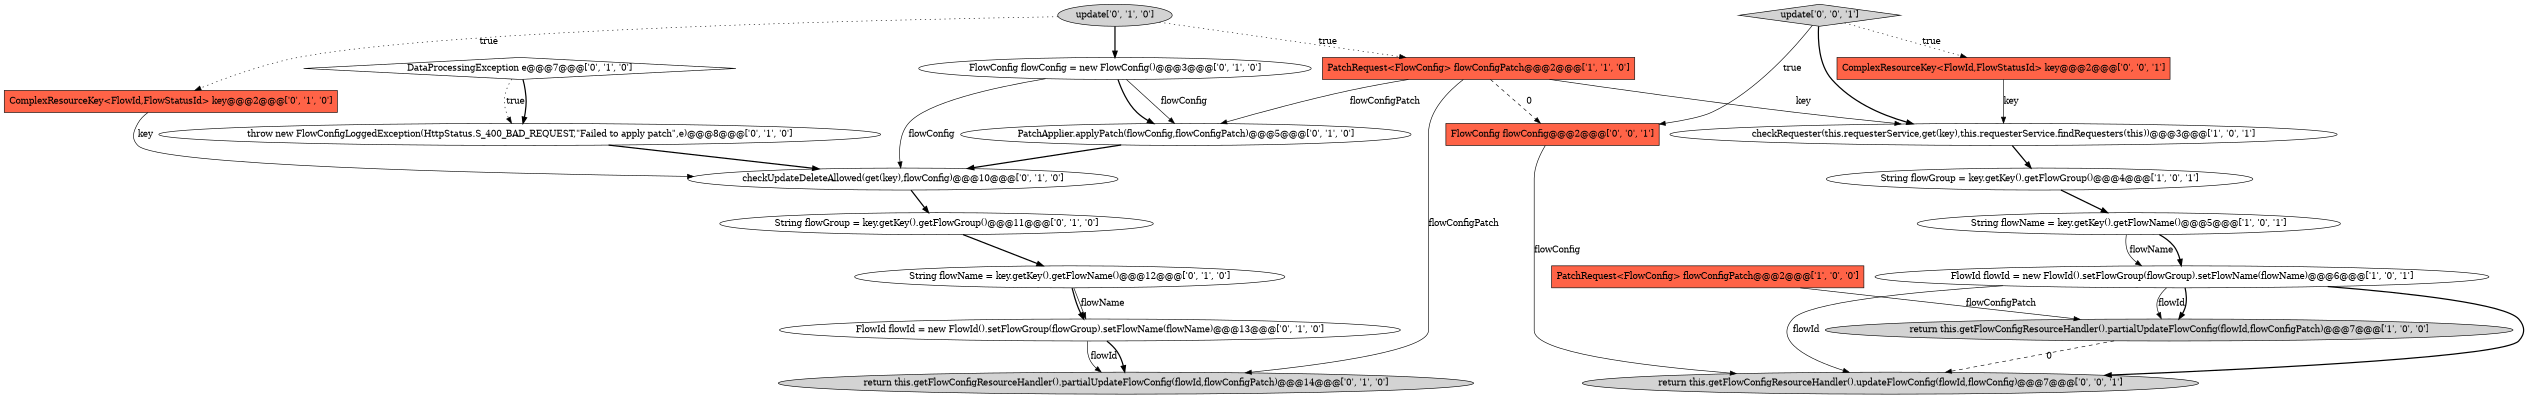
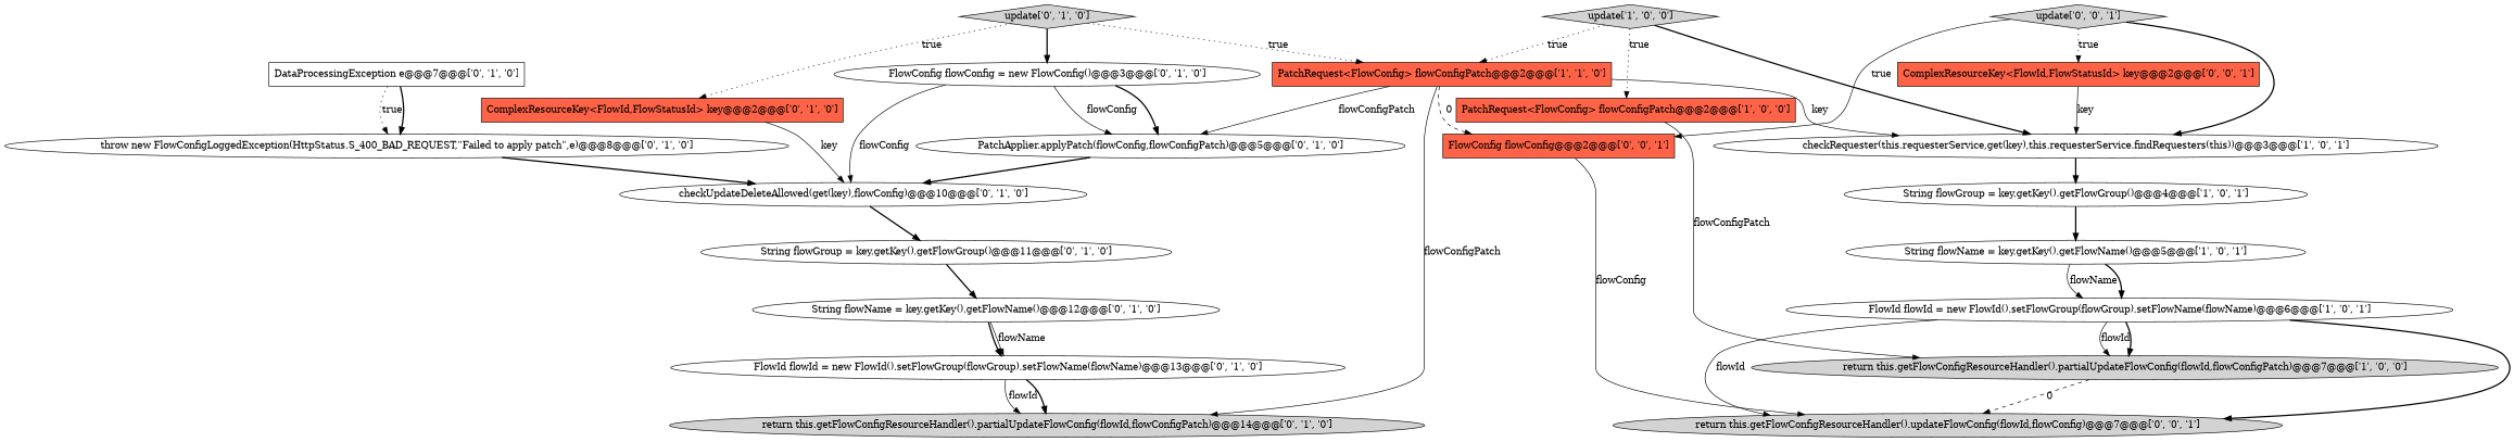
  digraph {
    node [fillcolor=white shape=ellipse style=filled]
    edge [style=bold]
    n1 [label="throw new FlowConfigLoggedException(HttpStatus.S_400_BAD_REQUEST,\"Failed to apply patch\",e)@@@8@@@['0', '1', '0']"]
    n2 [label="checkUpdateDeleteAllowed(get(key),flowConfig)@@@10@@@['0', '1', '0']"]
    n3 [label="String flowGroup = key.getKey().getFlowGroup()@@@11@@@['0', '1', '0']"]
    n4 [fillcolor=tomato label="FlowConfig flowConfig@@@2@@@['0', '0', '1']" shape=box]
    n5 [fillcolor=lightgray label="return this.getFlowConfigResourceHandler().updateFlowConfig(flowId,flowConfig)@@@7@@@['0', '0', '1']"]
    n6 [label="checkRequester(this.requesterService,get(key),this.requesterService.findRequesters(this))@@@3@@@['1', '0', '1']"]
    n7 [label="String flowGroup = key.getKey().getFlowGroup()@@@4@@@['1', '0', '1']"]
    n8 [label="String flowName = key.getKey().getFlowName()@@@5@@@['1', '0', '1']"]
    n9 [label="String flowName = key.getKey().getFlowName()@@@12@@@['0', '1', '0']"]
    n10 [label="FlowId flowId = new FlowId().setFlowGroup(flowGroup).setFlowName(flowName)@@@13@@@['0', '1', '0']"]
    n11 [fillcolor=lightgray label="return this.getFlowConfigResourceHandler().partialUpdateFlowConfig(flowId,flowConfigPatch)@@@14@@@['0', '1', '0']"]
    n12 [fillcolor=lightgray label="update['0', '0', '1']" shape=diamond]
    n13 [fillcolor=tomato label="ComplexResourceKey<FlowId,FlowStatusId> key@@@2@@@['0', '0', '1']" shape=box]
    n14 [fillcolor=lightgray label="return this.getFlowConfigResourceHandler().partialUpdateFlowConfig(flowId,flowConfigPatch)@@@7@@@['1', '0', '0']"]
    n15 [label="PatchApplier.applyPatch(flowConfig,flowConfigPatch)@@@5@@@['0', '1', '0']"]
    n16 [label="FlowId flowId = new FlowId().setFlowGroup(flowGroup).setFlowName(flowName)@@@6@@@['1', '0', '1']"]
-   n17 [fillcolor=lightgray label="update['0', '1', '0']"]
+   n17 [fillcolor=lightgray label="update['0', '1', '0']" shape=diamond]
    n18 [fillcolor=tomato label="ComplexResourceKey<FlowId,FlowStatusId> key@@@2@@@['0', '1', '0']" shape=box]
    n19 [label="FlowConfig flowConfig = new FlowConfig()@@@3@@@['0', '1', '0']"]
    n20 [fillcolor=tomato label="PatchRequest<FlowConfig> flowConfigPatch@@@2@@@['1', '1', '0']" shape=box]
-   n21 [label="DataProcessingException e@@@7@@@['0', '1', '0']" shape=diamond]
+   n21 [label="DataProcessingException e@@@7@@@['0', '1', '0']" shape=box]
    n22 [fillcolor=tomato label="PatchRequest<FlowConfig> flowConfigPatch@@@2@@@['1', '0', '0']" shape=box]
+   n23 [fillcolor=lightgray label="update['1', '0', '0']" shape=diamond]
    n1 -> n2
    n2 -> n3
    n3 -> n9
    n4 -> n5 [label=flowConfig style=solid]
    n6 -> n7
    n7 -> n8
    n8 -> n16 [label=flowName style=solid]
    n8 -> n16
    n9 -> n10
    n9 -> n10 [label=flowName style=solid]
    n10 -> n11 [label=flowId style=solid]
    n10 -> n11
    n12 -> n4 [label=true style=solid]
    n12 -> n6
    n12 -> n13 [label=true style=dotted]
    n13 -> n6 [label=key style=solid]
    n14 -> n5 [label=0 style=dashed]
    n15 -> n2
    n16 -> n5
    n16 -> n5 [label=flowId style=solid]
    n16 -> n14 [label=flowId style=solid]
    n16 -> n14
    n17 -> n18 [label=true style=dotted]
    n17 -> n19
    n17 -> n20 [label=true style=dotted]
    n18 -> n2 [label=key style=solid]
    n19 -> n2 [label=flowConfig style=solid]
    n19 -> n15 [label=flowConfig style=solid]
    n19 -> n15
    n20 -> n4 [label=0 style=dashed]
    n20 -> n6 [label=key style=solid]
    n20 -> n11 [label=flowConfigPatch style=solid]
    n20 -> n15 [label=flowConfigPatch style=solid]
    n21 -> n1 [label=true style=dotted]
    n21 -> n1
    n22 -> n14 [label=flowConfigPatch style=solid]
+   n23 -> n6
+   n23 -> n20 [label=true style=dotted]
+   n23 -> n22 [label=true style=dotted]
  }
